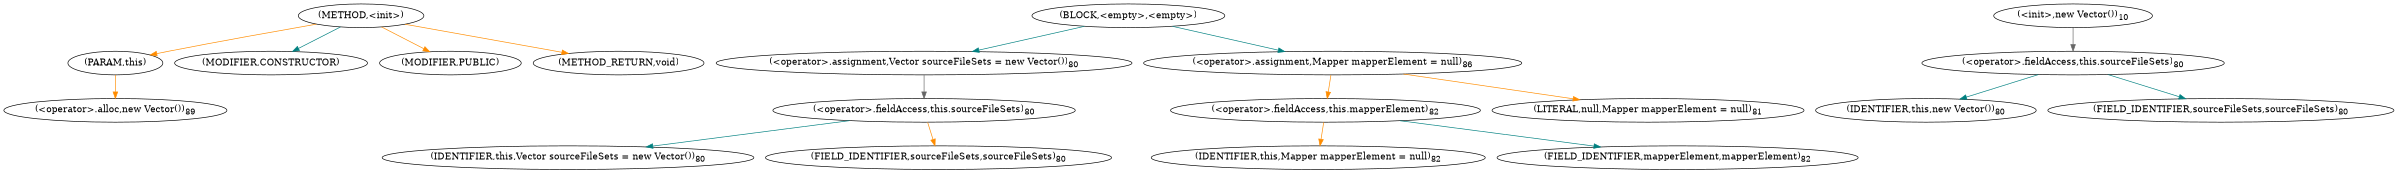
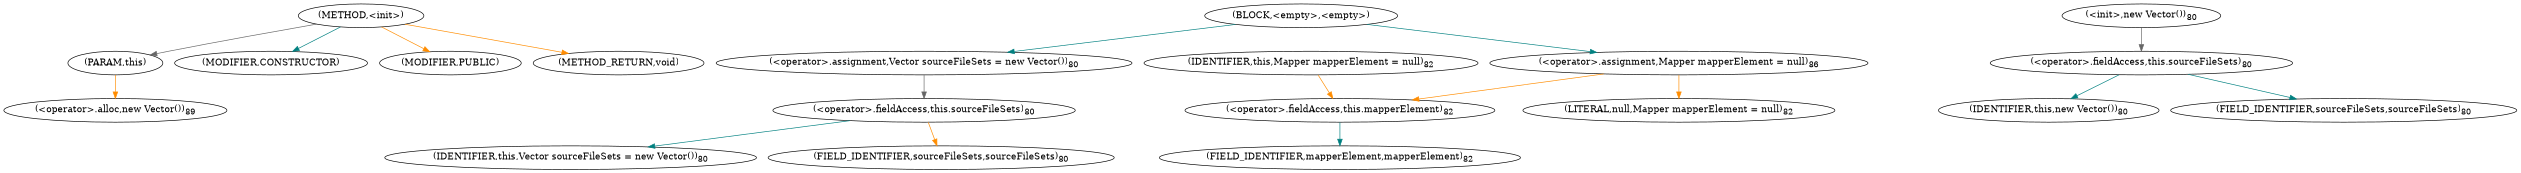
  digraph {
    edge [color=darkorange]
    n1 [label=<(METHOD,&lt;init&gt;)>]
    n2 [label=<(PARAM,this)>]
    n3 [label=<(MODIFIER,CONSTRUCTOR)>]
    n4 [label=<(MODIFIER,PUBLIC)>]
    n5 [label=<(METHOD_RETURN,void)>]
    n6 [label=<(&lt;operator&gt;.alloc,new Vector())<SUB>89</SUB>>]
    n7 [label=<(BLOCK,&lt;empty&gt;,&lt;empty&gt;)>]
    n8 [label=<(&lt;operator&gt;.assignment,Vector sourceFileSets = new Vector())<SUB>80</SUB>>]
    n9 [label=<(&lt;operator&gt;.assignment,Mapper mapperElement = null)<SUB>86</SUB>>]
    n10 [label=<(&lt;operator&gt;.fieldAccess,this.sourceFileSets)<SUB>80</SUB>>]
-   n11 [label=<(&lt;init&gt;,new Vector())<SUB>10</SUB>>]
+   n11 [label=<(&lt;init&gt;,new Vector())<SUB>80</SUB>>]
    n12 [label=<(&lt;operator&gt;.fieldAccess,this.sourceFileSets)<SUB>80</SUB>>]
    n13 [label=<(&lt;operator&gt;.fieldAccess,this.mapperElement)<SUB>82</SUB>>]
-   n14 [label=<(LITERAL,null,Mapper mapperElement = null)<SUB>81</SUB>>]
+   n14 [label=<(LITERAL,null,Mapper mapperElement = null)<SUB>82</SUB>>]
    n15 [label=<(IDENTIFIER,this,Vector sourceFileSets = new Vector())<SUB>80</SUB>>]
    n16 [label=<(FIELD_IDENTIFIER,sourceFileSets,sourceFileSets)<SUB>80</SUB>>]
    n17 [label=<(IDENTIFIER,this,new Vector())<SUB>80</SUB>>]
    n18 [label=<(FIELD_IDENTIFIER,sourceFileSets,sourceFileSets)<SUB>80</SUB>>]
    n19 [label=<(IDENTIFIER,this,Mapper mapperElement = null)<SUB>82</SUB>>]
    n20 [label=<(FIELD_IDENTIFIER,mapperElement,mapperElement)<SUB>82</SUB>>]
-   n1 -> n2
+   n1 -> n2 [color=gray40]
    n1 -> n3 [color=teal]
    n1 -> n4
    n1 -> n5
    n2 -> n6
    n7 -> n8 [color=teal]
    n7 -> n9 [color=teal]
    n8 -> n10 [color=gray40]
    n9 -> n13
    n9 -> n14
    n10 -> n15 [color=teal]
    n10 -> n16
    n11 -> n12 [color=gray40]
    n12 -> n17 [color=teal]
    n12 -> n18 [color=teal]
-   n13 -> n19
+   n19 -> n13
    n13 -> n20 [color=teal]
  }
